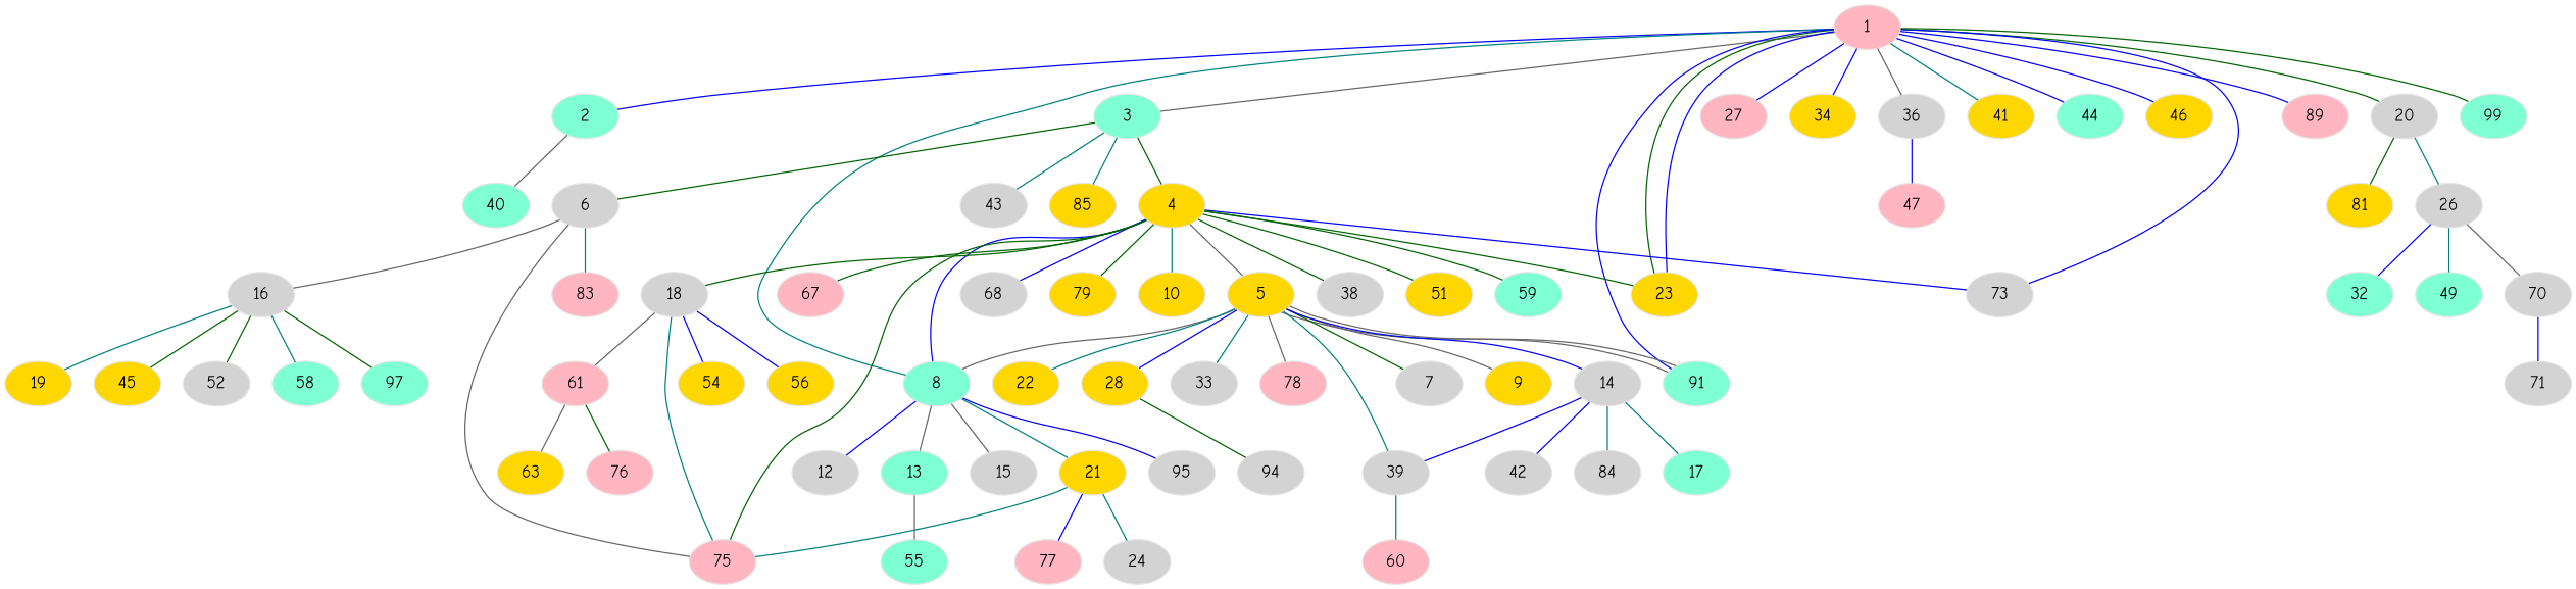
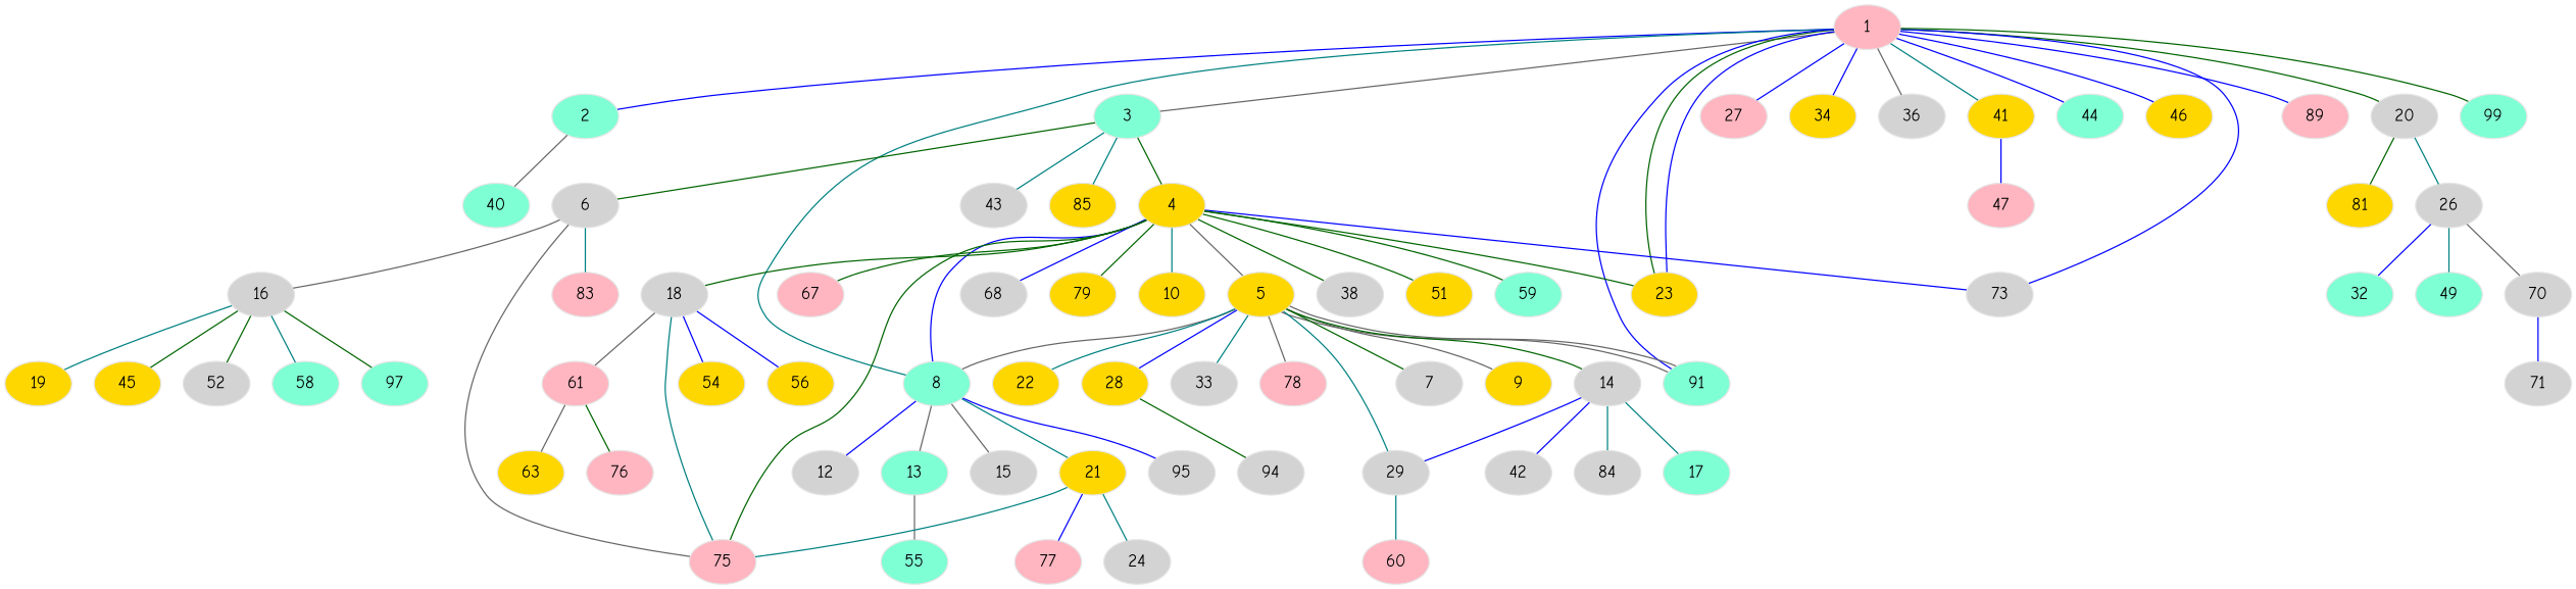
  graph {
    fontname="Comic Neue"
    node [color=gray90 fillcolor=lightgrey fontname="Comic Neue" style=filled]
    edge [color=blue fontname="Comic Neue"]
    1 [fillcolor=lightpink super="+50"]
    2 [fillcolor=aquamarine]
    3 [fillcolor=aquamarine super="+48"]
    8 [fillcolor=aquamarine super="+101"]
    20
    23 [fillcolor=gold super="+88"]
    27 [fillcolor=lightpink]
    34 [fillcolor=gold]
    36
    41 [fillcolor=gold]
    44 [fillcolor=aquamarine]
    46 [fillcolor=gold]
    73
    89 [fillcolor=lightpink]
    91 [fillcolor=aquamarine super="+92"]
    99 [fillcolor=aquamarine]
    40 [fillcolor=aquamarine super="+74"]
    4 [fillcolor=gold super="+25"]
    6 [super="+90"]
    43
    85 [fillcolor=gold]
    12 [super="+62"]
    13 [fillcolor=aquamarine super="+53"]
    15 [super="+93"]
    21 [fillcolor=gold super="+86"]
    95
    26 [super="+29"]
    81 [fillcolor=gold super="+82"]
    47 [fillcolor=lightpink]
    5 [fillcolor=gold super="+66"]
    10 [fillcolor=gold super="+11"]
    18 [super="+35"]
    38
    51 [fillcolor=gold]
    59 [fillcolor=aquamarine]
    67 [fillcolor=lightpink]
    68
    75 [fillcolor=lightpink super="+100"]
    79 [fillcolor=gold]
    16 [super="+31"]
    83 [fillcolor=lightpink]
    7
    9 [fillcolor=gold]
    14 [super="+30"]
    22 [fillcolor=gold super="+65"]
    28 [fillcolor=gold]
    33 [super="+98"]
-   39 [super="+57"]
+   39 [super="+57" label=29]
    78 [fillcolor=lightpink]
    54 [fillcolor=gold]
    56 [fillcolor=gold super="+69"]
    61 [fillcolor=lightpink super="+96"]
    17 [fillcolor=aquamarine]
    42
    84 [super="+87"]
    94
    60 [fillcolor=lightpink]
    19 [fillcolor=gold]
    45 [fillcolor=gold super="+64"]
    52
    58 [fillcolor=aquamarine super="+80"]
    97 [fillcolor=aquamarine]
    55 [fillcolor=aquamarine super="+72"]
    24
    77 [fillcolor=lightpink]
    63 [fillcolor=gold]
    76 [fillcolor=lightpink]
    32 [fillcolor=aquamarine]
    49 [fillcolor=aquamarine]
    70
    71
    1 -- 2
    1 -- 3 [color=gray40]
    1 -- 8 [color=teal]
    1 -- 20 [color=darkgreen]
    1 -- 23 [color=darkgreen]
    1 -- 23
    1 -- 27
    1 -- 34
    1 -- 36 [color=gray40]
    1 -- 41 [color=teal]
    1 -- 44
    1 -- 46
    1 -- 73
    1 -- 89
    1 -- 91
    1 -- 99 [color=darkgreen]
    2 -- 40 [color=gray40]
    3 -- 4 [color=darkgreen weight=2]
    3 -- 6 [color=darkgreen]
    3 -- 43 [color=teal]
    3 -- 85 [color=teal]
    8 -- 12
    8 -- 13 [color=gray40]
    8 -- 15 [color=gray40]
    8 -- 21 [color=teal]
    8 -- 95
    20 -- 26 [color=teal]
    20 -- 81 [color=darkgreen]
-   36 -- 47
+   41 -- 47
    4 -- 8
    4 -- 23 [color=darkgreen]
    4 -- 73
    4 -- 5 [color=gray40]
    4 -- 10 [color=teal]
    4 -- 18 [color=darkgreen]
    4 -- 38 [color=darkgreen]
    4 -- 51 [color=darkgreen]
    4 -- 59 [color=darkgreen]
    4 -- 67 [color=darkgreen]
    4 -- 68
    4 -- 75 [color=darkgreen]
    4 -- 79 [color=darkgreen]
    6 -- 75 [color=gray40]
    6 -- 16 [color=gray40]
    6 -- 83 [color=teal]
    13 -- 55 [color=gray40]
    21 -- 75 [color=teal]
    21 -- 24 [color=teal]
    21 -- 77
    26 -- 32
    26 -- 49 [color=teal]
    26 -- 70 [color=gray40]
    5 -- 8 [color=gray40]
    5 -- 91 [color=gray40]
    5 -- 91 [color=gray40]
    5 -- 7 [color=darkgreen]
    5 -- 9 [color=gray40]
-   5 -- 14
+   5 -- 14 [color=darkgreen]
    5 -- 22 [color=teal]
    5 -- 28
    5 -- 33 [color=teal]
    5 -- 39 [color=teal]
    5 -- 78 [color=gray40]
    18 -- 75 [color=teal]
    18 -- 54
    18 -- 56
    18 -- 61 [color=gray40]
    16 -- 19 [color=teal]
    16 -- 45 [color=darkgreen]
    16 -- 52 [color=darkgreen]
    16 -- 58 [color=teal]
    16 -- 97 [color=darkgreen]
    14 -- 39
    14 -- 17 [color=teal]
    14 -- 42
    14 -- 84 [color=teal]
    28 -- 94 [color=darkgreen]
    39 -- 60 [color=teal]
    61 -- 63 [color=gray40]
    61 -- 76 [color=darkgreen]
    70 -- 71
  }
